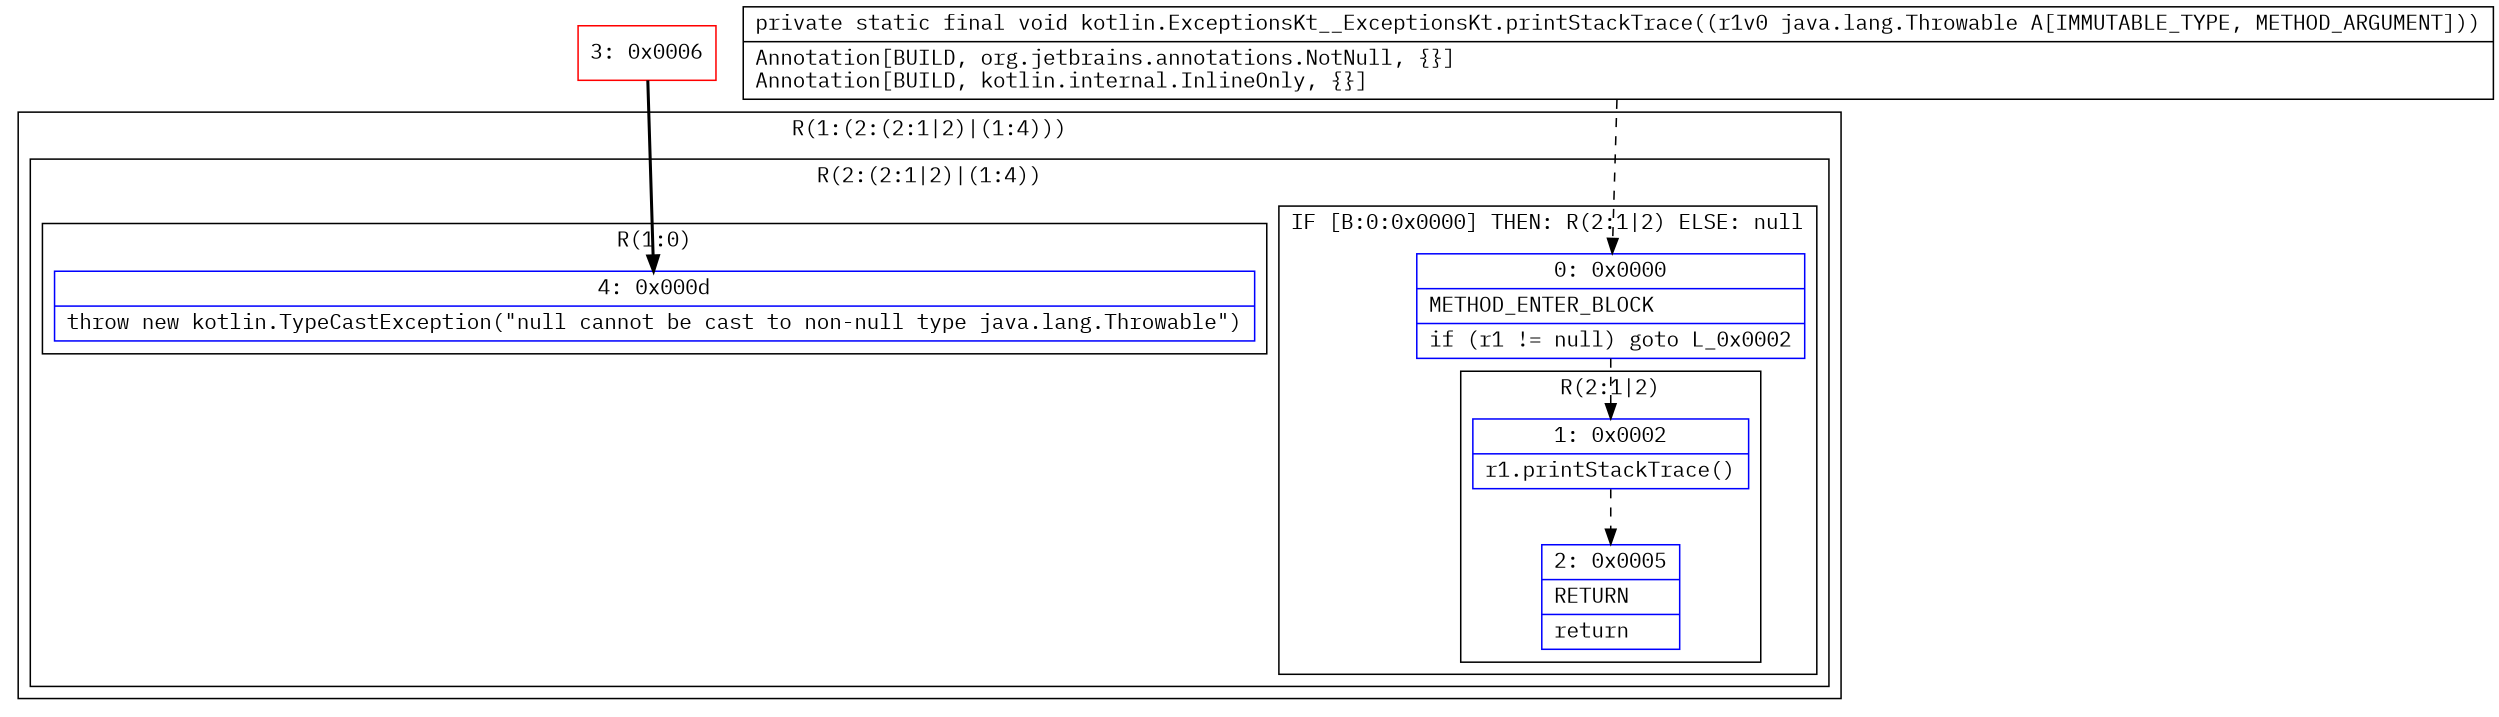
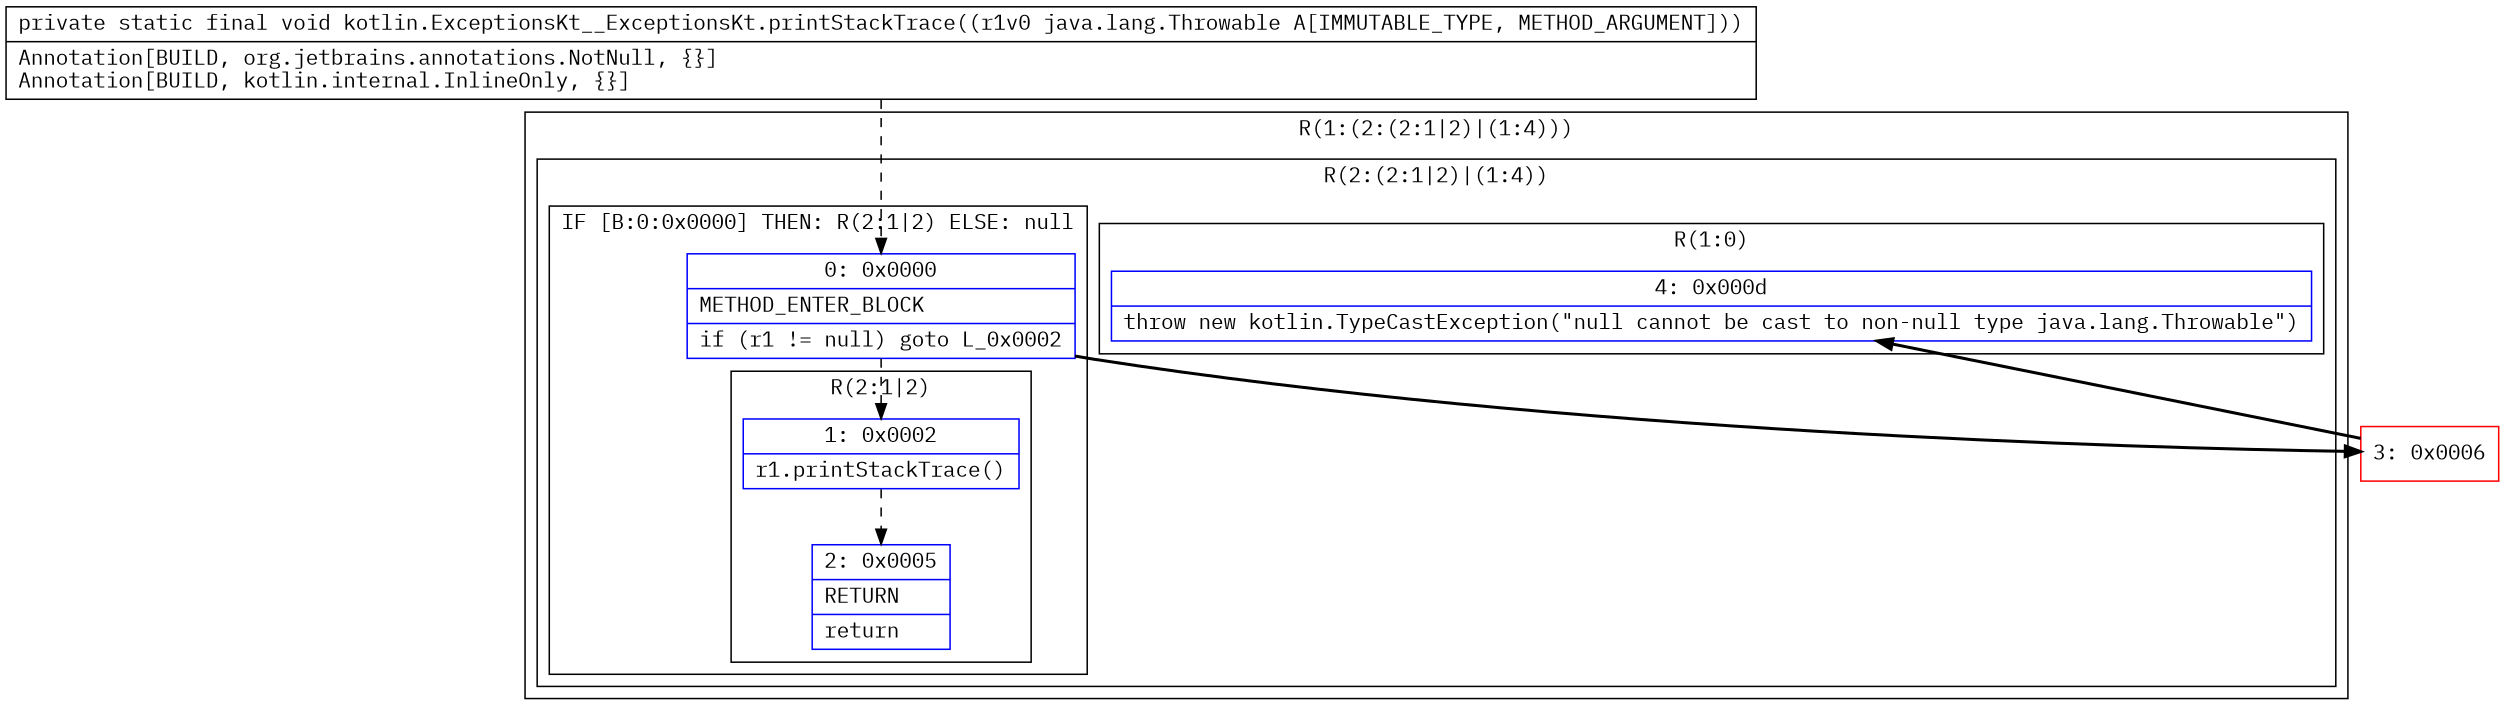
  digraph {
    fontname="IBM Plex Mono"
    node [color=blue fontname="IBM Plex Mono" shape=record]
    edge [fontname="IBM Plex Mono" style=dashed]
    n1 [label="{1\:\ 0x0002|r1.printStackTrace()\l}"]
    n2 [label="{2\:\ 0x0005|RETURN\l|return\l}"]
    n3 [label="{0\:\ 0x0000|METHOD_ENTER_BLOCK\l|if (r1 != null) goto L_0x0002\l}"]
    n4 [label="{4\:\ 0x000d|throw new kotlin.TypeCastException(\"null cannot be cast to non\-null type java.lang.Throwable\")\l}"]
    n5 [color=red label="{3\:\ 0x0006}"]
    n6 [label="{private static final void kotlin.ExceptionsKt__ExceptionsKt.printStackTrace((r1v0 java.lang.Throwable A[IMMUTABLE_TYPE, METHOD_ARGUMENT]))  | Annotation[BUILD, org.jetbrains.annotations.NotNull, \{\}]\lAnnotation[BUILD, kotlin.internal.InlineOnly, \{\}]\l}" color=""]
    subgraph cluster_1 {
      label="R(1:(2:(2:1|2)|(1:4)))"
      subgraph cluster_2 {
        label="R(2:(2:1|2)|(1:4))"
        subgraph cluster_3 {
          label="IF [B:0:0x0000] THEN: R(2:1|2) ELSE: null"
          n3
          subgraph cluster_4 {
            label="R(2:1|2)"
            n1
            n2
          }
        }
        subgraph cluster_5 {
          label="R(1:0)"
          n4
        }
      }
    }
    n1 -> n2
    n3 -> n1
+   n3 -> n5 [style=bold]
    n5 -> n4 [style=bold]
    n6 -> n3
  }
